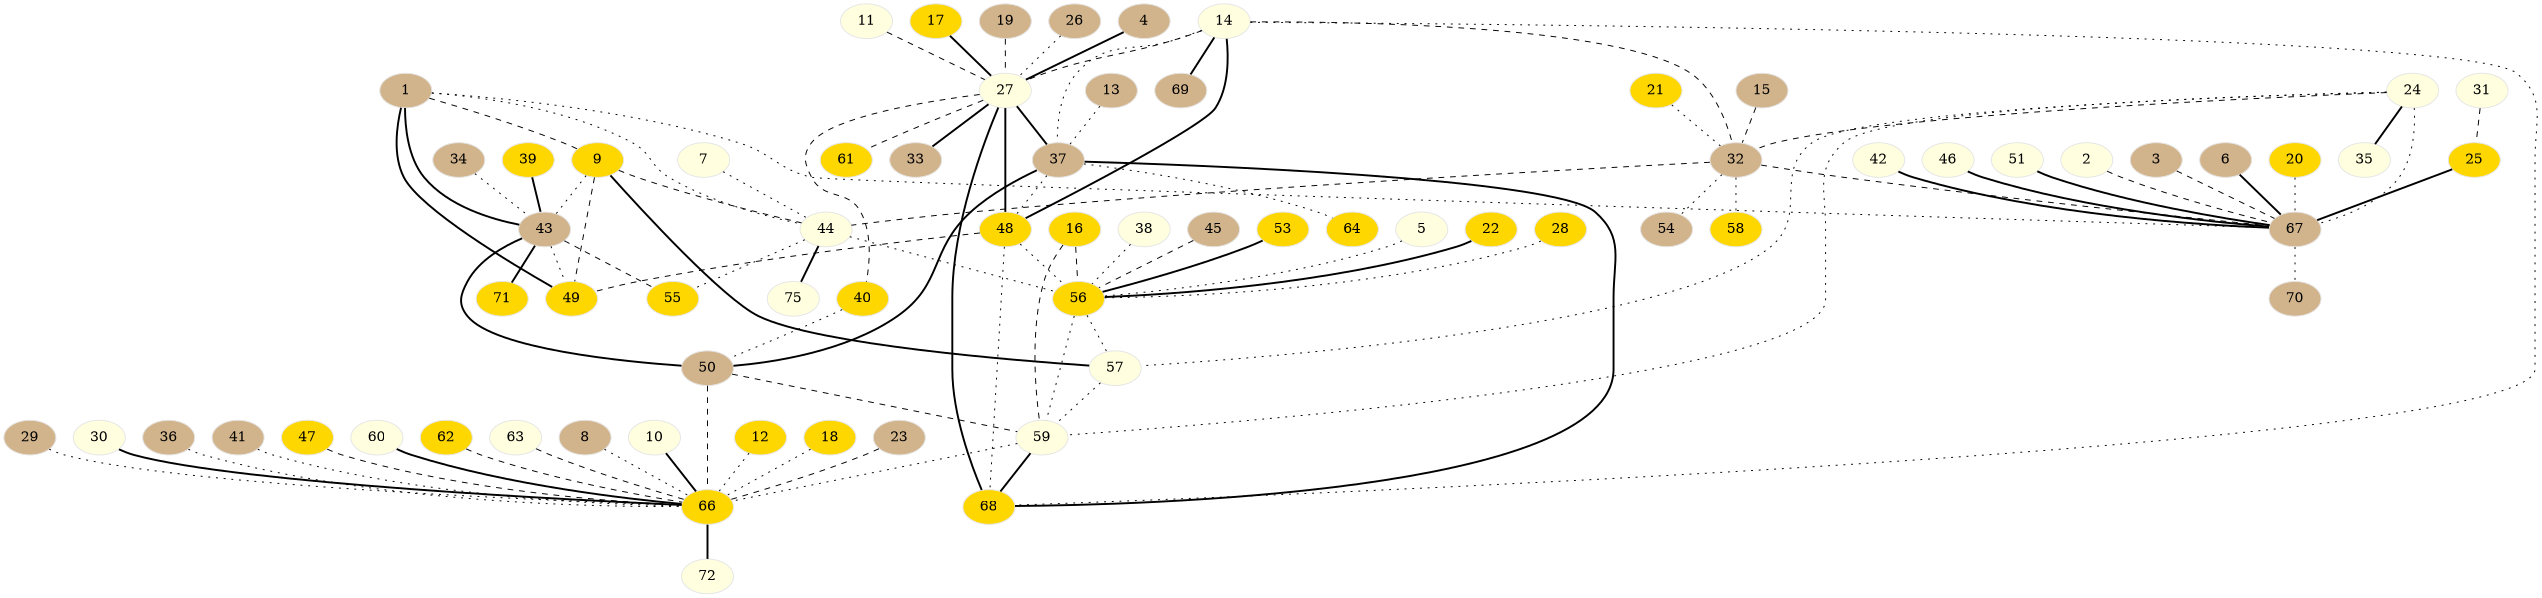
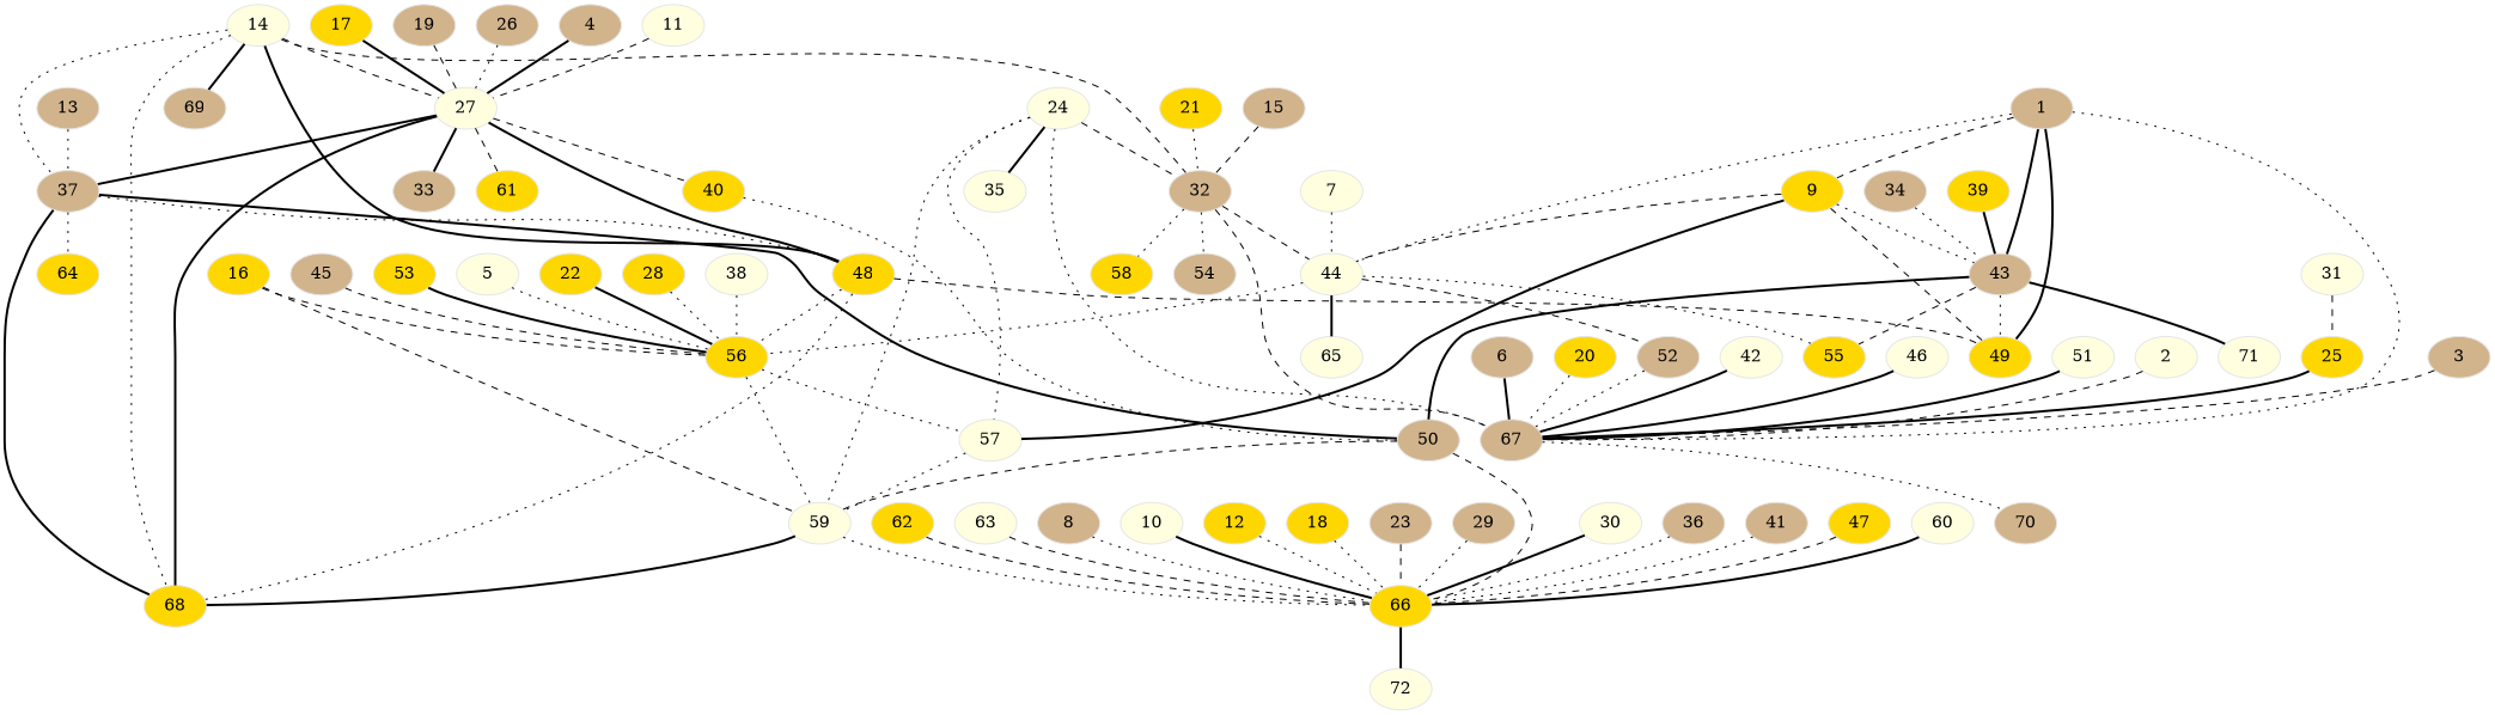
  graph {
    node [color=gray90 fillcolor=gold style=filled]
    edge [style=dotted weight=1.0]
    9
    1 [fillcolor=tan]
    43 [fillcolor=tan]
    44 [fillcolor=lightyellow]
    49
    67 [fillcolor=tan]
    57 [fillcolor=lightyellow]
    50 [fillcolor=tan]
    55
-   71
+   71 [fillcolor=lightyellow]
    56
-   65 [fillcolor=lightyellow label=75]
+   52 [fillcolor=tan]
+   65 [fillcolor=lightyellow]
    70 [fillcolor=tan]
    2 [fillcolor=lightyellow]
    3 [fillcolor=tan]
    27 [fillcolor=lightyellow]
    4 [fillcolor=tan]
    37 [fillcolor=tan]
    48
    68
    33 [fillcolor=tan]
    40
    61
    5 [fillcolor=lightyellow]
    59 [fillcolor=lightyellow]
    6 [fillcolor=tan]
    7 [fillcolor=lightyellow]
    66
    8 [fillcolor=tan]
    72 [fillcolor=lightyellow]
    10 [fillcolor=lightyellow]
    11 [fillcolor=lightyellow]
    12
    13 [fillcolor=tan]
    64
    14 [fillcolor=lightyellow]
    32 [fillcolor=tan]
    69 [fillcolor=tan]
    54 [fillcolor=tan]
    58
    15 [fillcolor=tan]
    16
    17
    18
    19 [fillcolor=tan]
    20
    21
    22
    23 [fillcolor=tan]
    24 [fillcolor=lightyellow]
    35 [fillcolor=lightyellow]
    25
    26 [fillcolor=tan]
    28
    29 [fillcolor=tan]
    30 [fillcolor=lightyellow]
    31 [fillcolor=lightyellow]
    34 [fillcolor=tan]
    36 [fillcolor=tan]
    38 [fillcolor=lightyellow]
    39
    41 [fillcolor=tan]
    42 [fillcolor=lightyellow]
    45 [fillcolor=tan]
    46 [fillcolor=lightyellow]
    47
    51 [fillcolor=lightyellow]
    53
    60 [fillcolor=lightyellow]
    62
    63 [fillcolor=lightyellow]
    9 -- 43 [weight=4.0]
    9 -- 44 [style=dashed]
    9 -- 49 [style=dashed]
    9 -- 57 [style=bold]
    1 -- 9 [style=dashed]
    1 -- 43 [style=bold weight=4.0]
    1 -- 44
    1 -- 49 [style=bold]
    1 -- 67
    43 -- 49 [weight=4.0]
    43 -- 50 [style=bold]
    43 -- 55 [style=dashed]
    43 -- 71 [style=bold]
    44 -- 55
    44 -- 56 [weight=12.0]
+   44 -- 52 [style=dashed]
    44 -- 65 [style=bold]
    67 -- 70
    57 -- 59
    50 -- 59 [style=dashed]
    50 -- 66 [style=dashed weight=5.0]
    56 -- 57
    56 -- 59
+   52 -- 67
    2 -- 67 [style=dashed]
    3 -- 67 [style=dashed]
    27 -- 37 [style=bold weight=2.0]
    27 -- 48 [style=bold weight=4.0]
    27 -- 68 [style=bold weight=2.0]
    27 -- 33 [style=bold]
    27 -- 40 [style=dashed]
    27 -- 61 [style=dashed]
    4 -- 27 [style=bold]
    37 -- 50 [style=bold]
    37 -- 48 [weight=2.0]
    37 -- 68 [style=bold]
    37 -- 64
    48 -- 49 [style=dashed]
    48 -- 56
    48 -- 68 [weight=2.0]
    40 -- 50
    5 -- 56
    59 -- 68 [style=bold]
    59 -- 66 [weight=5.0]
    6 -- 67 [style=bold]
    7 -- 44
    66 -- 72 [style=bold]
    8 -- 66
    10 -- 66 [style=bold]
    11 -- 27 [style=dashed]
    12 -- 66
    13 -- 37
    14 -- 27 [style=dashed weight=2.0]
    14 -- 37
    14 -- 48 [style=bold weight=2.0]
    14 -- 68
    14 -- 32 [style=dashed]
    14 -- 69 [style=bold]
    32 -- 44 [style=dashed]
    32 -- 67 [style=dashed weight=3.0]
    32 -- 54
    32 -- 58
    15 -- 32 [style=dashed]
    16 -- 56 [style=dashed]
    16 -- 59 [style=dashed]
    17 -- 27 [style=bold]
    18 -- 66
    19 -- 27 [style=dashed]
    20 -- 67
    21 -- 32
    22 -- 56 [style=bold]
    23 -- 66 [style=dashed]
    24 -- 67 [weight=9.0]
    24 -- 57
    24 -- 59
    24 -- 32 [style=dashed weight=3.0]
    24 -- 35 [style=bold]
    25 -- 67 [style=bold]
    26 -- 27
    28 -- 56
    29 -- 66
    30 -- 66 [style=bold]
    31 -- 25 [style=dashed]
    34 -- 43
    36 -- 66
    38 -- 56
    39 -- 43 [style=bold]
    41 -- 66
    42 -- 67 [style=bold]
    45 -- 56 [style=dashed]
    46 -- 67 [style=bold]
    47 -- 66 [style=dashed]
    51 -- 67 [style=bold]
    53 -- 56 [style=bold]
    60 -- 66 [style=bold]
    62 -- 66 [style=dashed]
    63 -- 66 [style=dashed]
  }
